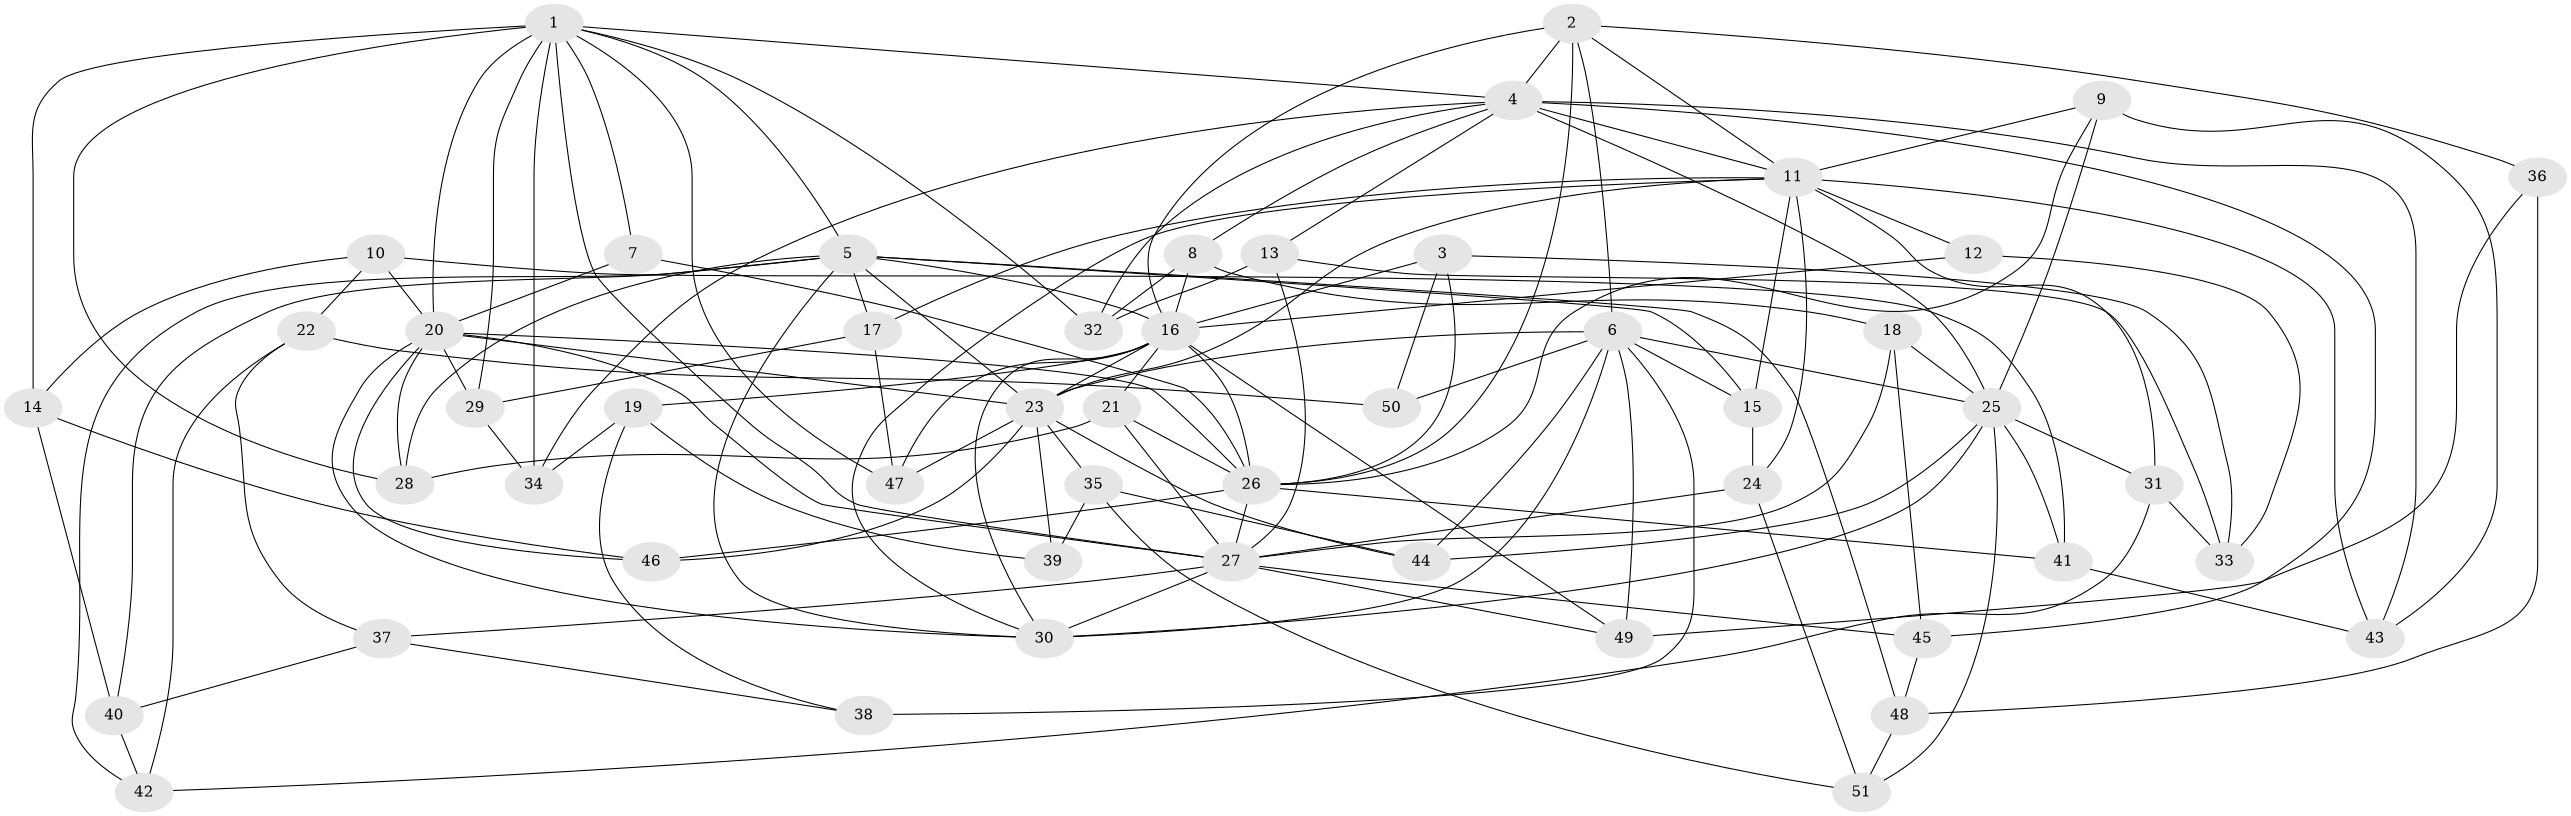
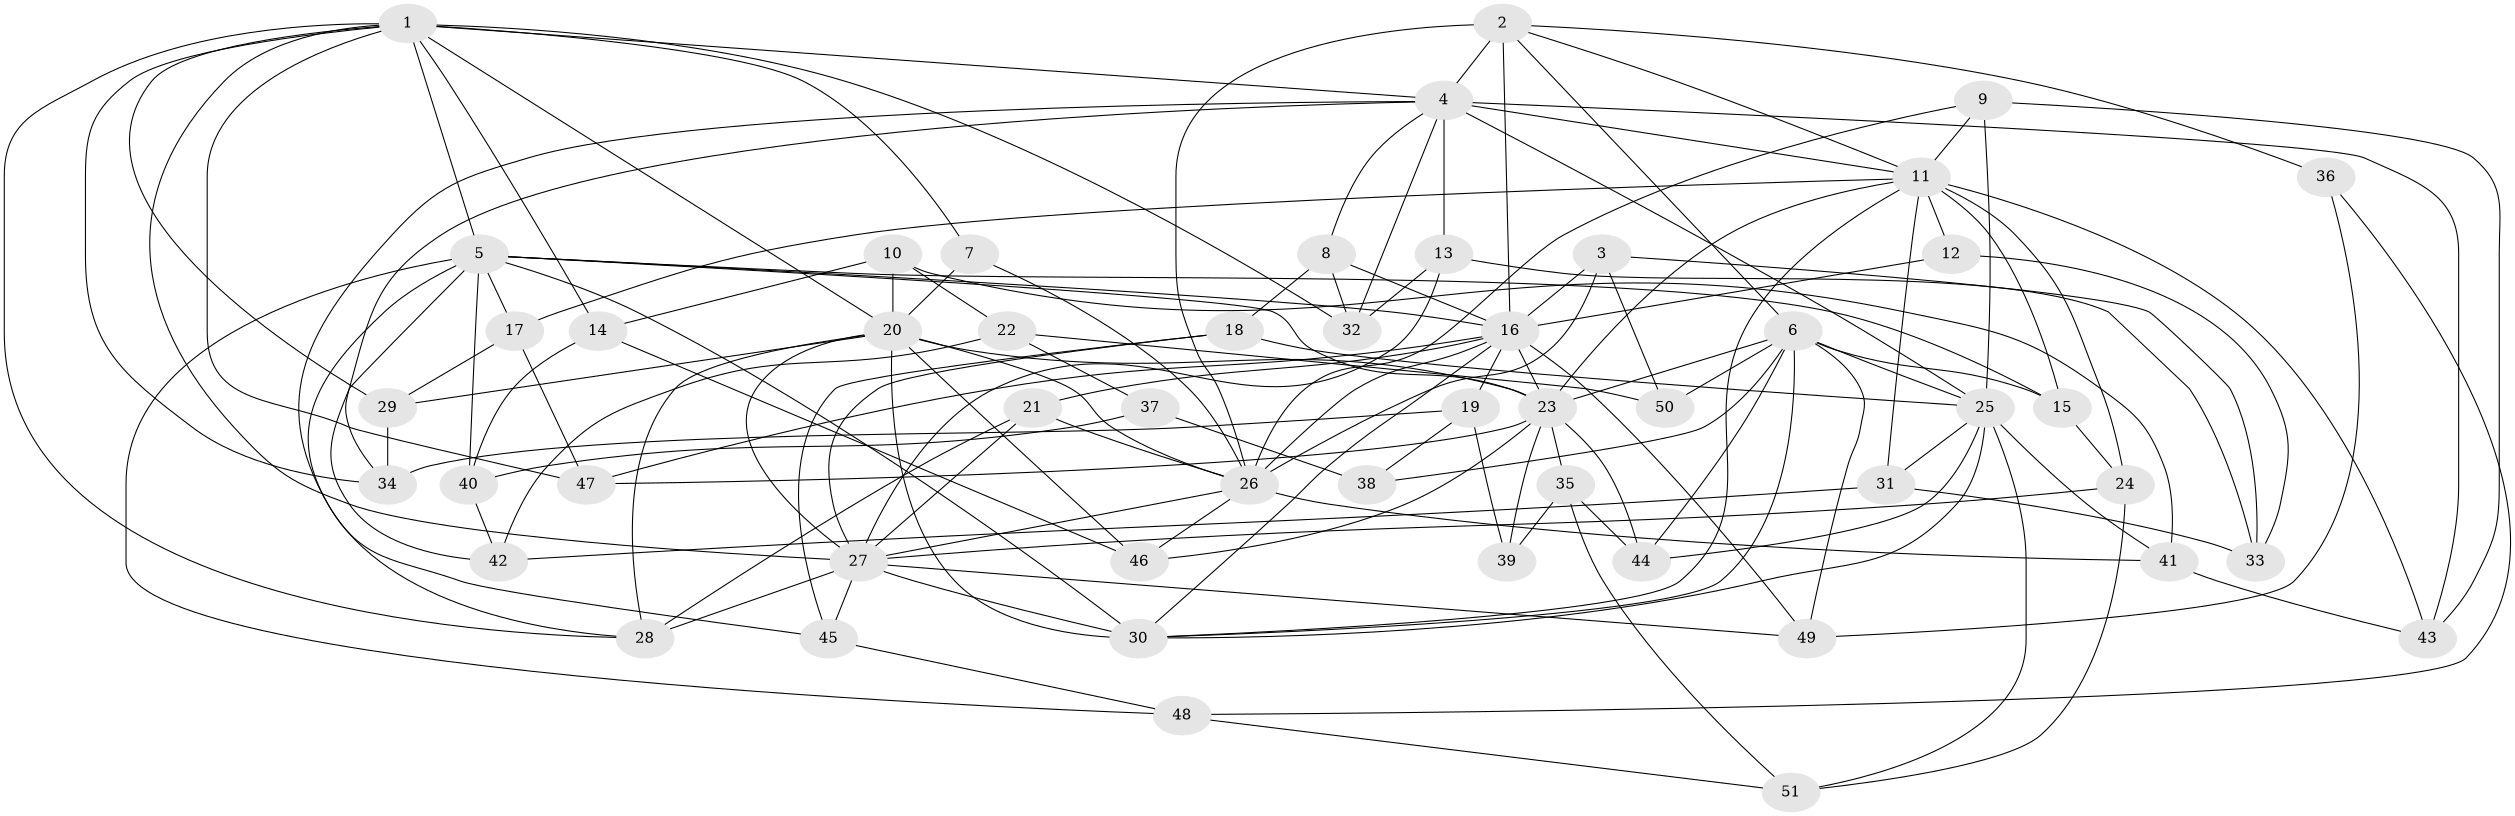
  graph {
    node [color=gray90 style=filled]
    edge [weight=1.0]
    1
    4
    5
    7
    14
    20
    27
    28
    29
    32
    34
    47
    11
    8
    13
    25
    43
    45
    16
    15
    17
    23
    30
    40
    42
    48
    26
    46
    49
    37
    2
    6
    36
    50
    38
    44
    12
    24
    31
    19
    21
    41
    3
    33
    18
    51
    39
    35
    9
    10
    22
    1 -- 4
    1 -- 5
    1 -- 7
    1 -- 14
    1 -- 20 [weight=2.0]
    1 -- 27
    1 -- 28
    1 -- 29
    1 -- 32
    1 -- 34
    1 -- 47
    4 -- 32
    4 -- 34
    4 -- 11
    4 -- 8
    4 -- 13
    4 -- 25 [weight=2.0]
    4 -- 43
    4 -- 45
    5 -- 28
    5 -- 16
    5 -- 15
    5 -- 17
    5 -- 23
    5 -- 30
    5 -- 40
    5 -- 42
    5 -- 48
    7 -- 20
    7 -- 26
    14 -- 40
    14 -- 46
    20 -- 27
    20 -- 28
    20 -- 29
    20 -- 23
    20 -- 30 [weight=2.0]
    20 -- 26
    20 -- 46
    27 -- 45
    27 -- 30 [weight=2.0]
    27 -- 49
-   27 -- 37
+   27 -- 28
    29 -- 34
    11 -- 43
    11 -- 15
    11 -- 17
    11 -- 23
    11 -- 30
    11 -- 12 [weight=2.0]
    11 -- 24
    11 -- 31
    8 -- 32
    8 -- 16
    8 -- 18
    13 -- 27
    13 -- 32
    13 -- 33
    25 -- 30
    25 -- 44
    25 -- 31
    25 -- 41
    25 -- 51
    45 -- 48
    16 -- 47
    16 -- 23
    16 -- 30
    16 -- 26
    16 -- 49
    16 -- 19
    16 -- 21
    15 -- 24
    17 -- 29
    17 -- 47
    23 -- 47
    23 -- 46
    23 -- 44
    23 -- 39
    23 -- 35
    40 -- 42
    48 -- 51
    26 -- 27
    26 -- 46
    26 -- 41
    37 -- 40
    37 -- 38
    2 -- 4 [weight=2.0]
    2 -- 11
    2 -- 16
    2 -- 26 [weight=2.0]
    2 -- 6
    2 -- 36 [weight=2.0]
    6 -- 25
    6 -- 15
    6 -- 23
    6 -- 30 [weight=2.0]
    6 -- 49
    6 -- 50 [weight=2.0]
    6 -- 38 [weight=2.0]
    6 -- 44
    36 -- 48
    36 -- 49
    12 -- 16
    12 -- 33
    24 -- 27
    24 -- 51
    31 -- 42
    31 -- 33
    19 -- 34
    19 -- 38
    19 -- 39
    21 -- 27
    21 -- 28
    21 -- 26
    41 -- 43
    3 -- 16
    3 -- 26
    3 -- 50
    3 -- 33
    18 -- 27
    18 -- 25
    18 -- 45
    35 -- 44
    35 -- 51
    35 -- 39
    9 -- 11
    9 -- 25
    9 -- 43
    9 -- 26
    10 -- 14
    10 -- 20
    10 -- 41
    10 -- 22
    22 -- 42
    22 -- 37
    22 -- 50
  }
